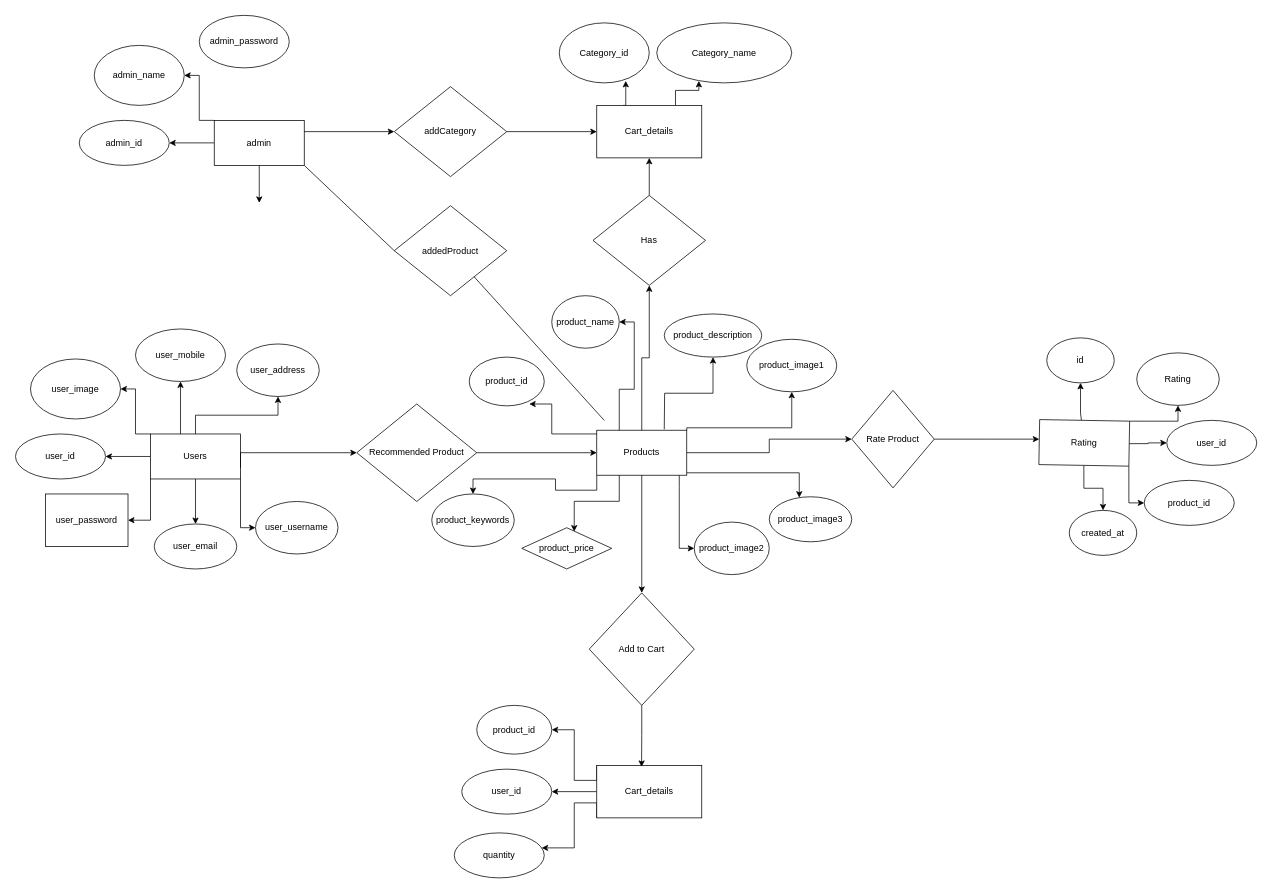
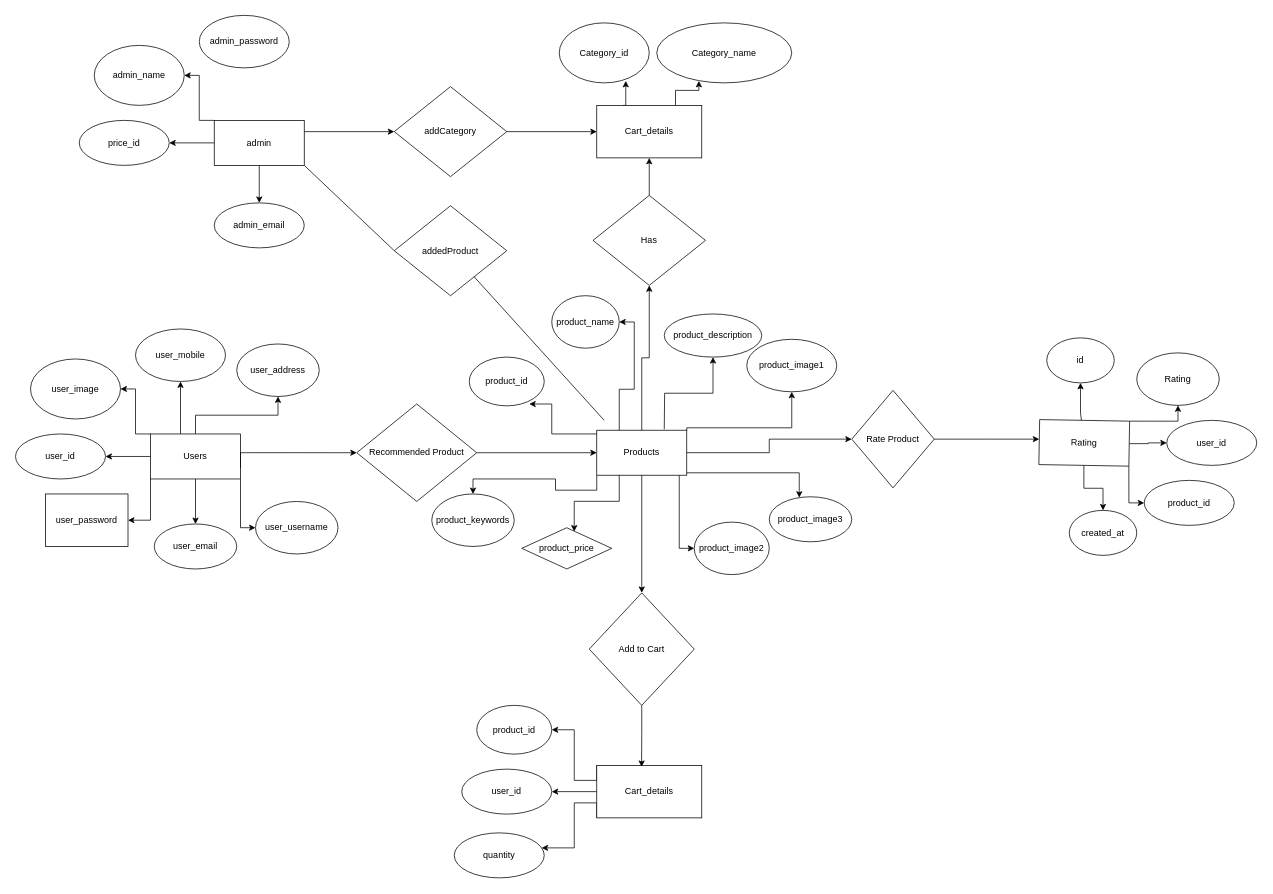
  <mxCell id="0" />
  <mxCell id="1" parent="0" />
  <mxCell id="2" style="edgeStyle=orthogonalEdgeStyle;rounded=0;orthogonalLoop=1;jettySize=auto;html=1;entryX=0;entryY=0.5;entryDx=0;entryDy=0;" edge="1" parent="1" source="3" target="7"><mxGeometry relative="1" as="geometry" /></mxCell>
  <mxCell id="3" value="Recommended Product" style="rhombus;whiteSpace=wrap;html=1;" vertex="1" parent="1"><mxGeometry x="475" y="538.13" width="160" height="130" as="geometry" /></mxCell>
  <mxCell id="4" value="" style="group" vertex="1" connectable="0" parent="1"><mxGeometry x="655" y="451.88" width="480" height="306.25" as="geometry" /></mxCell>
  <mxCell id="5" style="edgeStyle=orthogonalEdgeStyle;rounded=0;orthogonalLoop=1;jettySize=auto;html=1;entryX=0.5;entryY=1;entryDx=0;entryDy=0;" edge="1" parent="4" target="9"><mxGeometry relative="1" as="geometry"><mxPoint x="230" y="120" as="sourcePoint" /></mxGeometry></mxCell>
  <mxCell id="6" style="edgeStyle=orthogonalEdgeStyle;rounded=0;orthogonalLoop=1;jettySize=auto;html=1;" edge="1" parent="4" source="7" target="10"><mxGeometry relative="1" as="geometry"><Array as="points"><mxPoint x="250" y="198" /><mxPoint x="250" y="198" /></Array></mxGeometry></mxCell>
  <mxCell id="7" value="Products" style="rounded=0;whiteSpace=wrap;html=1;" vertex="1" parent="4"><mxGeometry x="140" y="121.25" width="120" height="60" as="geometry" /></mxCell>
  <mxCell id="8" value="product_id" style="ellipse;whiteSpace=wrap;html=1;" vertex="1" parent="4"><mxGeometry x="-30" y="23.75" width="100" height="65" as="geometry" /></mxCell>
  <mxCell id="9" value="product_description" style="ellipse;whiteSpace=wrap;html=1;" vertex="1" parent="4"><mxGeometry x="230" y="-33.75" width="130" height="57.5" as="geometry" /></mxCell>
  <mxCell id="10" value="product_image2" style="ellipse;whiteSpace=wrap;html=1;" vertex="1" parent="4"><mxGeometry x="270" y="243.75" width="100" height="70" as="geometry" /></mxCell>
  <mxCell id="11" value="product_price" style="rhombus;whiteSpace=wrap;html=1;" vertex="1" parent="4"><mxGeometry x="40" y="251.25" width="120" height="55" as="geometry" /></mxCell>
  <mxCell id="12" style="edgeStyle=orthogonalEdgeStyle;rounded=0;orthogonalLoop=1;jettySize=auto;html=1;entryX=0.583;entryY=0.091;entryDx=0;entryDy=0;entryPerimeter=0;" edge="1" parent="4" source="7" target="11"><mxGeometry relative="1" as="geometry"><Array as="points"><mxPoint x="170" y="216" /><mxPoint x="110" y="216" /></Array></mxGeometry></mxCell>
  <mxCell id="13" style="edgeStyle=orthogonalEdgeStyle;rounded=0;orthogonalLoop=1;jettySize=auto;html=1;entryX=0.8;entryY=0.962;entryDx=0;entryDy=0;entryPerimeter=0;" edge="1" parent="4" source="7" target="8"><mxGeometry relative="1" as="geometry"><Array as="points"><mxPoint x="80" y="126.25" /></Array></mxGeometry></mxCell>
  <mxCell id="14" value="" style="group" vertex="1" connectable="0" parent="4"><mxGeometry x="340" width="120" height="132.5" as="geometry" /></mxCell>
  <mxCell id="15" value="product_image1" style="ellipse;whiteSpace=wrap;html=1;" vertex="1" parent="14"><mxGeometry width="120" height="70" as="geometry" /></mxCell>
  <mxCell id="16" style="edgeStyle=orthogonalEdgeStyle;rounded=0;orthogonalLoop=1;jettySize=auto;html=1;exitX=1;exitY=0;exitDx=0;exitDy=0;" edge="1" parent="4" source="7" target="15"><mxGeometry relative="1" as="geometry"><Array as="points"><mxPoint x="260" y="118" /><mxPoint x="400" y="118" /></Array></mxGeometry></mxCell>
  <mxCell id="17" style="edgeStyle=orthogonalEdgeStyle;rounded=0;orthogonalLoop=1;jettySize=auto;html=1;" edge="1" parent="4" source="7" target="18"><mxGeometry relative="1" as="geometry"><Array as="points"><mxPoint x="410" y="178" /></Array></mxGeometry></mxCell>
  <mxCell id="18" value="product_image3" style="ellipse;whiteSpace=wrap;html=1;" vertex="1" parent="4"><mxGeometry x="370" y="210" width="110" height="60" as="geometry" /></mxCell>
  <mxCell id="19" value="" style="group" vertex="1" connectable="0" parent="1"><mxGeometry x="20" y="438.13" width="430" height="320" as="geometry" /></mxCell>
  <mxCell id="20" style="edgeStyle=orthogonalEdgeStyle;rounded=0;orthogonalLoop=1;jettySize=auto;html=1;" edge="1" parent="19" source="27" target="30"><mxGeometry relative="1" as="geometry" /></mxCell>
  <mxCell id="21" style="edgeStyle=orthogonalEdgeStyle;rounded=0;orthogonalLoop=1;jettySize=auto;html=1;" edge="1" parent="19" source="27" target="29"><mxGeometry relative="1" as="geometry"><Array as="points"><mxPoint x="220" y="120" /><mxPoint x="220" y="120" /></Array></mxGeometry></mxCell>
  <mxCell id="22" style="edgeStyle=orthogonalEdgeStyle;rounded=0;orthogonalLoop=1;jettySize=auto;html=1;entryX=1;entryY=0.5;entryDx=0;entryDy=0;" edge="1" parent="19" source="27" target="28"><mxGeometry relative="1" as="geometry"><Array as="points"><mxPoint x="160" y="140" /><mxPoint x="160" y="80" /></Array></mxGeometry></mxCell>
  <mxCell id="23" style="edgeStyle=orthogonalEdgeStyle;rounded=0;orthogonalLoop=1;jettySize=auto;html=1;entryX=1;entryY=0.5;entryDx=0;entryDy=0;" edge="1" parent="19" source="27" target="34"><mxGeometry relative="1" as="geometry" /></mxCell>
  <mxCell id="24" style="edgeStyle=orthogonalEdgeStyle;rounded=0;orthogonalLoop=1;jettySize=auto;html=1;exitX=0;exitY=1;exitDx=0;exitDy=0;entryX=1;entryY=0.5;entryDx=0;entryDy=0;" edge="1" parent="19" source="27" target="31"><mxGeometry relative="1" as="geometry" /></mxCell>
  <mxCell id="25" style="edgeStyle=orthogonalEdgeStyle;rounded=0;orthogonalLoop=1;jettySize=auto;html=1;exitX=0.5;exitY=1;exitDx=0;exitDy=0;" edge="1" parent="19" source="27" target="32"><mxGeometry relative="1" as="geometry" /></mxCell>
  <mxCell id="26" style="edgeStyle=orthogonalEdgeStyle;rounded=0;orthogonalLoop=1;jettySize=auto;html=1;exitX=1;exitY=1;exitDx=0;exitDy=0;entryX=0;entryY=0.5;entryDx=0;entryDy=0;" edge="1" parent="19" source="27" target="33"><mxGeometry relative="1" as="geometry" /></mxCell>
  <mxCell id="27" value="Users" style="rounded=0;whiteSpace=wrap;html=1;" parent="19" vertex="1"><mxGeometry x="180" y="140" width="120" height="60" as="geometry" /></mxCell>
  <mxCell id="28" value="user_image" style="ellipse;whiteSpace=wrap;html=1;" parent="19" vertex="1"><mxGeometry x="20" y="40" width="120" height="80" as="geometry" /></mxCell>
  <mxCell id="29" value="user_mobile" style="ellipse;whiteSpace=wrap;html=1;" parent="19" vertex="1"><mxGeometry x="160" width="120" height="70" as="geometry" /></mxCell>
  <mxCell id="30" value="user_address" style="ellipse;whiteSpace=wrap;html=1;" parent="19" vertex="1"><mxGeometry x="295" y="20" width="110" height="70" as="geometry" /></mxCell>
  <mxCell id="31" value="user_password" style="whiteSpace=wrap;html=1;rounded=0;" parent="19" vertex="1"><mxGeometry x="40" y="220" width="110" height="70" as="geometry" /></mxCell>
  <mxCell id="32" value="user_email" style="ellipse;whiteSpace=wrap;html=1;" parent="19" vertex="1"><mxGeometry x="185" y="260" width="110" height="60" as="geometry" /></mxCell>
  <mxCell id="33" value="user_username" style="ellipse;whiteSpace=wrap;html=1;" parent="19" vertex="1"><mxGeometry x="320" y="230" width="110" height="70" as="geometry" /></mxCell>
  <mxCell id="34" value="user_id" style="ellipse;whiteSpace=wrap;html=1;" parent="19" vertex="1"><mxGeometry y="140" width="120" height="60" as="geometry" /></mxCell>
  <mxCell id="35" style="edgeStyle=orthogonalEdgeStyle;rounded=0;orthogonalLoop=1;jettySize=auto;html=1;exitX=1;exitY=0.75;exitDx=0;exitDy=0;entryX=0;entryY=0.5;entryDx=0;entryDy=0;" edge="1" parent="1" source="27" target="3"><mxGeometry relative="1" as="geometry"><Array as="points"><mxPoint x="320" y="603" /></Array></mxGeometry></mxCell>
  <mxCell id="36" value="" style="group" vertex="1" connectable="0" parent="1"><mxGeometry x="1385" y="470" width="260" height="270" as="geometry" /></mxCell>
  <mxCell id="37" value="" style="group" vertex="1" connectable="0" parent="36"><mxGeometry width="260" height="270" as="geometry" /></mxCell>
  <mxCell id="38" style="edgeStyle=orthogonalEdgeStyle;rounded=0;orthogonalLoop=1;jettySize=auto;html=1;entryX=0.5;entryY=1;entryDx=0;entryDy=0;" edge="1" parent="37" source="43" target="44"><mxGeometry relative="1" as="geometry"><Array as="points"><mxPoint x="55" y="80" /><mxPoint x="55" y="80" /></Array></mxGeometry></mxCell>
  <mxCell id="39" style="edgeStyle=orthogonalEdgeStyle;rounded=0;orthogonalLoop=1;jettySize=auto;html=1;exitX=1;exitY=0;exitDx=0;exitDy=0;" edge="1" parent="37" source="43" target="46"><mxGeometry relative="1" as="geometry" /></mxCell>
  <mxCell id="40" style="edgeStyle=orthogonalEdgeStyle;rounded=0;orthogonalLoop=1;jettySize=auto;html=1;exitX=1;exitY=0.5;exitDx=0;exitDy=0;entryX=0;entryY=0.5;entryDx=0;entryDy=0;" edge="1" parent="37" source="43" target="48"><mxGeometry relative="1" as="geometry" /></mxCell>
  <mxCell id="41" style="edgeStyle=orthogonalEdgeStyle;rounded=0;orthogonalLoop=1;jettySize=auto;html=1;exitX=0.5;exitY=1;exitDx=0;exitDy=0;" edge="1" parent="37" source="43" target="47"><mxGeometry relative="1" as="geometry" /></mxCell>
  <mxCell id="42" style="edgeStyle=orthogonalEdgeStyle;rounded=0;orthogonalLoop=1;jettySize=auto;html=1;exitX=1;exitY=1;exitDx=0;exitDy=0;entryX=0;entryY=0.5;entryDx=0;entryDy=0;" edge="1" parent="37" source="43" target="45"><mxGeometry relative="1" as="geometry" /></mxCell>
  <mxCell id="43" value="Rating" style="rounded=0;whiteSpace=wrap;html=1;rotation=1;" vertex="1" parent="37"><mxGeometry y="90" width="120" height="60" as="geometry" /></mxCell>
  <mxCell id="44" value="id" style="ellipse;whiteSpace=wrap;html=1;" vertex="1" parent="37"><mxGeometry x="10" y="-20" width="90" height="60" as="geometry" /></mxCell>
  <mxCell id="45" value="product_id" style="ellipse;whiteSpace=wrap;html=1;rotation=0;" vertex="1" parent="37"><mxGeometry x="140" y="170" width="120" height="60" as="geometry" /></mxCell>
  <mxCell id="46" value="Rating" style="ellipse;whiteSpace=wrap;html=1;" vertex="1" parent="37"><mxGeometry x="130" width="110" height="70" as="geometry" /></mxCell>
  <mxCell id="47" value="created_at" style="ellipse;whiteSpace=wrap;html=1;" vertex="1" parent="37"><mxGeometry x="40" y="210" width="90" height="60" as="geometry" /></mxCell>
  <mxCell id="48" value="user_id" style="ellipse;whiteSpace=wrap;html=1;" vertex="1" parent="37"><mxGeometry x="170" y="90" width="120" height="60" as="geometry" /></mxCell>
  <mxCell id="49" value="product_keywords" style="ellipse;whiteSpace=wrap;html=1;" vertex="1" parent="1"><mxGeometry x="575" y="658.12" width="110" height="70" as="geometry" /></mxCell>
  <mxCell id="50" style="edgeStyle=orthogonalEdgeStyle;rounded=0;orthogonalLoop=1;jettySize=auto;html=1;exitX=0;exitY=1;exitDx=0;exitDy=0;" edge="1" parent="1" source="7" target="49"><mxGeometry relative="1" as="geometry" /></mxCell>
  <mxCell id="51" style="edgeStyle=orthogonalEdgeStyle;rounded=0;orthogonalLoop=1;jettySize=auto;html=1;" edge="1" parent="1" source="7"><mxGeometry relative="1" as="geometry"><mxPoint x="855" y="790" as="targetPoint" /><Array as="points"><mxPoint x="855" y="780" /><mxPoint x="855" y="780" /></Array></mxGeometry></mxCell>
  <mxCell id="52" style="edgeStyle=orthogonalEdgeStyle;rounded=0;orthogonalLoop=1;jettySize=auto;html=1;" edge="1" parent="1" source="53"><mxGeometry relative="1" as="geometry"><mxPoint x="1385" y="585" as="targetPoint" /></mxGeometry></mxCell>
  <mxCell id="53" value="Rate Product" style="rhombus;whiteSpace=wrap;html=1;" vertex="1" parent="1"><mxGeometry x="1135" y="520" width="110" height="130" as="geometry" /></mxCell>
  <mxCell id="54" style="edgeStyle=orthogonalEdgeStyle;rounded=0;orthogonalLoop=1;jettySize=auto;html=1;" edge="1" parent="1" source="7" target="53"><mxGeometry relative="1" as="geometry"><mxPoint x="1155" y="591.25" as="targetPoint" /></mxGeometry></mxCell>
  <mxCell id="55" value="Add to Cart" style="rhombus;whiteSpace=wrap;html=1;" vertex="1" parent="1"><mxGeometry x="785" y="790" width="140" height="150" as="geometry" /></mxCell>
  <mxCell id="56" style="edgeStyle=orthogonalEdgeStyle;rounded=0;orthogonalLoop=1;jettySize=auto;html=1;" edge="1" parent="1" source="59" target="61"><mxGeometry relative="1" as="geometry" /></mxCell>
  <mxCell id="57" style="edgeStyle=orthogonalEdgeStyle;rounded=0;orthogonalLoop=1;jettySize=auto;html=1;exitX=0;exitY=0;exitDx=0;exitDy=0;entryX=1;entryY=0.5;entryDx=0;entryDy=0;" edge="1" parent="1" source="59" target="63"><mxGeometry relative="1" as="geometry"><Array as="points"><mxPoint x="795" y="1040" /><mxPoint x="765" y="1040" /><mxPoint x="765" y="973" /></Array></mxGeometry></mxCell>
  <mxCell id="58" style="edgeStyle=orthogonalEdgeStyle;rounded=0;orthogonalLoop=1;jettySize=auto;html=1;exitX=0;exitY=1;exitDx=0;exitDy=0;" edge="1" parent="1" source="59" target="62"><mxGeometry relative="1" as="geometry"><mxPoint x="825" y="1170" as="targetPoint" /><Array as="points"><mxPoint x="795" y="1070" /><mxPoint x="765" y="1070" /><mxPoint x="765" y="1130" /></Array></mxGeometry></mxCell>
  <mxCell id="59" value="Cart_details" style="rounded=0;whiteSpace=wrap;html=1;" vertex="1" parent="1"><mxGeometry x="795" y="1020" width="140" height="70" as="geometry" /></mxCell>
  <mxCell id="60" style="edgeStyle=orthogonalEdgeStyle;rounded=0;orthogonalLoop=1;jettySize=auto;html=1;entryX=0.427;entryY=0.029;entryDx=0;entryDy=0;entryPerimeter=0;" edge="1" parent="1" source="55" target="59"><mxGeometry relative="1" as="geometry" /></mxCell>
  <mxCell id="61" value="user_id" style="ellipse;whiteSpace=wrap;html=1;" vertex="1" parent="1"><mxGeometry x="615" y="1025" width="120" height="60" as="geometry" /></mxCell>
  <mxCell id="62" value="quantity" style="ellipse;whiteSpace=wrap;html=1;" vertex="1" parent="1"><mxGeometry x="605" y="1110" width="120" height="60" as="geometry" /></mxCell>
  <mxCell id="63" value="product_id" style="ellipse;whiteSpace=wrap;html=1;" vertex="1" parent="1"><mxGeometry x="635" y="940" width="100" height="65" as="geometry" /></mxCell>
  <mxCell id="64" style="edgeStyle=orthogonalEdgeStyle;rounded=0;orthogonalLoop=1;jettySize=auto;html=1;entryX=0.5;entryY=1;entryDx=0;entryDy=0;" edge="1" parent="1" source="65" target="69"><mxGeometry relative="1" as="geometry" /></mxCell>
  <mxCell id="65" value="Has" style="rhombus;whiteSpace=wrap;html=1;" vertex="1" parent="1"><mxGeometry x="790" y="260" width="150" height="120" as="geometry" /></mxCell>
  <mxCell id="66" style="edgeStyle=orthogonalEdgeStyle;rounded=0;orthogonalLoop=1;jettySize=auto;html=1;" edge="1" parent="1" source="7" target="65"><mxGeometry relative="1" as="geometry"><mxPoint x="865" y="370" as="targetPoint" /></mxGeometry></mxCell>
  <mxCell id="67" style="edgeStyle=orthogonalEdgeStyle;rounded=0;orthogonalLoop=1;jettySize=auto;html=1;exitX=0.75;exitY=0;exitDx=0;exitDy=0;entryX=0.312;entryY=0.967;entryDx=0;entryDy=0;entryPerimeter=0;" edge="1" parent="1" source="69" target="71"><mxGeometry relative="1" as="geometry" /></mxCell>
  <mxCell id="68" style="edgeStyle=orthogonalEdgeStyle;rounded=0;orthogonalLoop=1;jettySize=auto;html=1;exitX=0.25;exitY=0;exitDx=0;exitDy=0;entryX=0.739;entryY=0.967;entryDx=0;entryDy=0;entryPerimeter=0;" edge="1" parent="1" source="69" target="70"><mxGeometry relative="1" as="geometry" /></mxCell>
  <mxCell id="69" value="Cart_details" style="rounded=0;whiteSpace=wrap;html=1;" vertex="1" parent="1"><mxGeometry x="795" y="140" width="140" height="70" as="geometry" /></mxCell>
  <mxCell id="70" value="Category_id" style="ellipse;whiteSpace=wrap;html=1;" vertex="1" parent="1"><mxGeometry x="745" y="30" width="120" height="80" as="geometry" /></mxCell>
  <mxCell id="71" value="Category_name" style="ellipse;whiteSpace=wrap;html=1;" vertex="1" parent="1"><mxGeometry x="875" y="30" width="180" height="80" as="geometry" /></mxCell>
  <mxCell id="72" value="" style="group" vertex="1" connectable="0" parent="1"><mxGeometry x="105" y="20" width="430" height="320" as="geometry" /></mxCell>
  <mxCell id="73" style="edgeStyle=orthogonalEdgeStyle;rounded=0;orthogonalLoop=1;jettySize=auto;html=1;entryX=1;entryY=0.5;entryDx=0;entryDy=0;" edge="1" parent="72" source="76" target="77"><mxGeometry relative="1" as="geometry"><Array as="points"><mxPoint x="160" y="140" /><mxPoint x="160" y="80" /></Array></mxGeometry></mxCell>
  <mxCell id="74" style="edgeStyle=orthogonalEdgeStyle;rounded=0;orthogonalLoop=1;jettySize=auto;html=1;entryX=1;entryY=0.5;entryDx=0;entryDy=0;" edge="1" parent="72" source="76" target="79"><mxGeometry relative="1" as="geometry" /></mxCell>
  <mxCell id="75" style="edgeStyle=orthogonalEdgeStyle;rounded=0;orthogonalLoop=1;jettySize=auto;html=1;" edge="1" parent="72" source="76"><mxGeometry relative="1" as="geometry"><mxPoint x="240" y="250" as="targetPoint" /></mxGeometry></mxCell>
  <mxCell id="76" value="admin" style="rounded=0;whiteSpace=wrap;html=1;" vertex="1" parent="72"><mxGeometry x="180" y="140" width="120" height="60" as="geometry" /></mxCell>
  <mxCell id="77" value="admin_name" style="ellipse;whiteSpace=wrap;html=1;" vertex="1" parent="72"><mxGeometry x="20" y="40" width="120" height="80" as="geometry" /></mxCell>
  <mxCell id="78" value="admin_password" style="ellipse;whiteSpace=wrap;html=1;" vertex="1" parent="72"><mxGeometry x="160" width="120" height="70" as="geometry" /></mxCell>
- <mxCell id="79" value="admin_id" style="ellipse;whiteSpace=wrap;html=1;" vertex="1" parent="72"><mxGeometry y="140" width="120" height="60" as="geometry" /></mxCell>
+ <mxCell id="79" value="price_id" style="ellipse;whiteSpace=wrap;html=1;" vertex="1" parent="72"><mxGeometry y="140" width="120" height="60" as="geometry" /></mxCell>
+ <mxCell id="80" value="admin_email" style="ellipse;whiteSpace=wrap;html=1;" vertex="1" parent="72"><mxGeometry x="180" y="250" width="120" height="60" as="geometry" /></mxCell>
  <mxCell id="81" value="" style="endArrow=none;html=1;rounded=0;entryX=0;entryY=0.5;entryDx=0;entryDy=0;" edge="1" parent="72" target="87"><mxGeometry width="50" height="50" relative="1" as="geometry"><mxPoint x="300" y="200" as="sourcePoint" /><mxPoint x="420" y="310" as="targetPoint" /></mxGeometry></mxCell>
  <mxCell id="82" style="edgeStyle=orthogonalEdgeStyle;rounded=0;orthogonalLoop=1;jettySize=auto;html=1;entryX=0;entryY=0.5;entryDx=0;entryDy=0;" edge="1" parent="1" source="83" target="69"><mxGeometry relative="1" as="geometry" /></mxCell>
  <mxCell id="83" value="addCategory" style="rhombus;whiteSpace=wrap;html=1;" vertex="1" parent="1"><mxGeometry x="525" y="115" width="150" height="120" as="geometry" /></mxCell>
  <mxCell id="84" style="edgeStyle=orthogonalEdgeStyle;rounded=0;orthogonalLoop=1;jettySize=auto;html=1;exitX=1;exitY=0.25;exitDx=0;exitDy=0;entryX=0;entryY=0.5;entryDx=0;entryDy=0;" edge="1" parent="1" source="76" target="83"><mxGeometry relative="1" as="geometry" /></mxCell>
  <mxCell id="85" value="product_name" style="ellipse;whiteSpace=wrap;html=1;" vertex="1" parent="1"><mxGeometry x="735" y="393.75" width="90" height="70" as="geometry" /></mxCell>
  <mxCell id="86" style="edgeStyle=orthogonalEdgeStyle;rounded=0;orthogonalLoop=1;jettySize=auto;html=1;exitX=0.25;exitY=0;exitDx=0;exitDy=0;entryX=1;entryY=0.5;entryDx=0;entryDy=0;" edge="1" parent="1" source="7" target="85"><mxGeometry relative="1" as="geometry" /></mxCell>
  <mxCell id="87" value="addedProduct" style="rhombus;whiteSpace=wrap;html=1;" vertex="1" parent="1"><mxGeometry x="525" y="273.75" width="150" height="120" as="geometry" /></mxCell>
  <mxCell id="88" value="" style="endArrow=none;html=1;rounded=0;" edge="1" parent="1" target="87"><mxGeometry width="50" height="50" relative="1" as="geometry"><mxPoint x="805" y="560" as="sourcePoint" /><mxPoint x="915" y="410" as="targetPoint" /></mxGeometry></mxCell>
